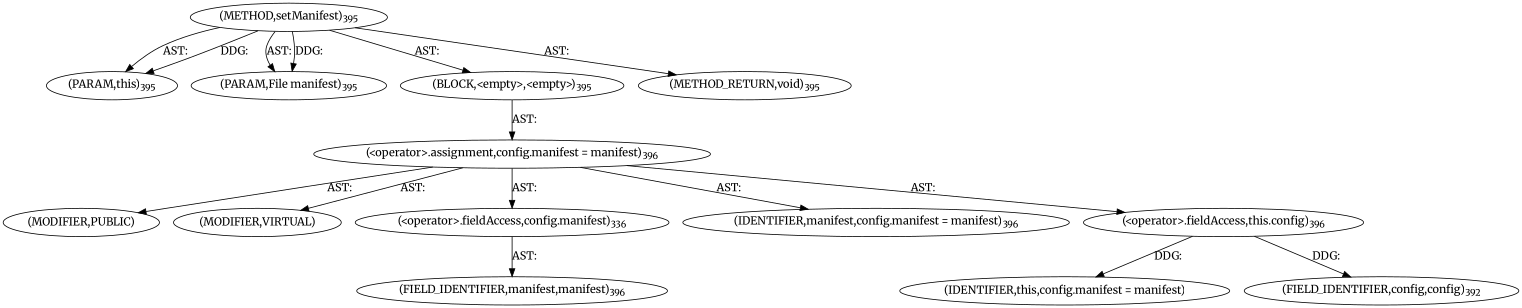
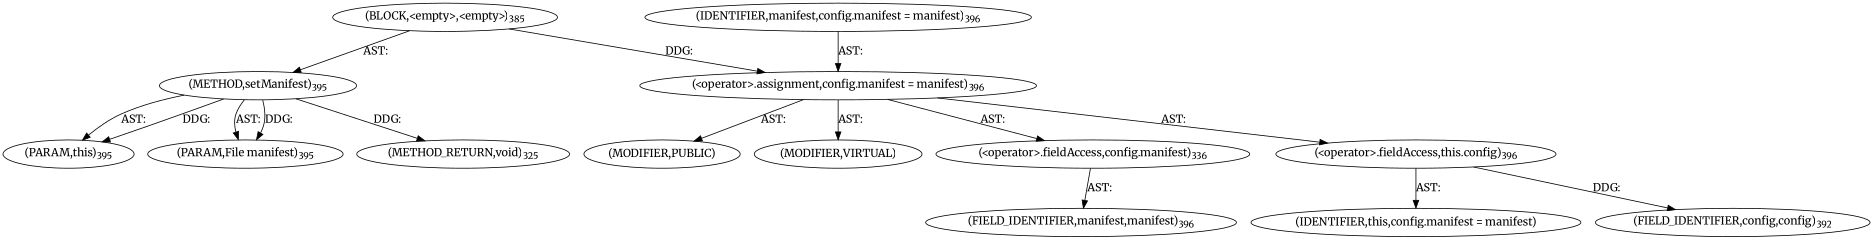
  digraph {
    fontname=Merriweather
    node [fontname=Merriweather]
    edge [fontname=Merriweather]
    n1 [label=<(METHOD,setManifest)<SUB>395</SUB>>]
    n2 [label=<(PARAM,this)<SUB>395</SUB>>]
    n3 [label=<(PARAM,File manifest)<SUB>395</SUB>>]
-   n4 [label=<(BLOCK,&lt;empty&gt;,&lt;empty&gt;)<SUB>395</SUB>>]
-   n5 [label=<(METHOD_RETURN,void)<SUB>395</SUB>>]
+   n4 [label=<(BLOCK,&lt;empty&gt;,&lt;empty&gt;)<SUB>385</SUB>>]
+   n5 [label=<(METHOD_RETURN,void)<SUB>325</SUB>>]
    n6 [label=<(&lt;operator&gt;.assignment,config.manifest = manifest)<SUB>396</SUB>>]
    n7 [label=<(MODIFIER,PUBLIC)>]
    n8 [label=<(MODIFIER,VIRTUAL)>]
    n9 [label=<(&lt;operator&gt;.fieldAccess,config.manifest)<SUB>336</SUB>>]
    n10 [label=<(IDENTIFIER,manifest,config.manifest = manifest)<SUB>396</SUB>>]
    n11 [label=<(&lt;operator&gt;.fieldAccess,this.config)<SUB>396</SUB>>]
    n12 [label=<(FIELD_IDENTIFIER,manifest,manifest)<SUB>396</SUB>>]
    n13 [label=<(IDENTIFIER,this,config.manifest = manifest)>]
    n14 [label=<(FIELD_IDENTIFIER,config,config)<SUB>392</SUB>>]
    n1 -> n2 [label="AST: "]
    n1 -> n2 [label="DDG: "]
    n1 -> n3 [label="AST: "]
    n1 -> n3 [label="DDG: "]
-   n1 -> n4 [label="AST: "]
-   n1 -> n5 [label="AST: "]
-   n4 -> n6 [label="AST: "]
+   n4 -> n1 [label="AST: "]
+   n1 -> n5 [label="DDG: "]
+   n4 -> n6 [label="DDG: "]
    n6 -> n7 [label="AST: "]
    n6 -> n8 [label="AST: "]
    n6 -> n9 [label="AST: "]
-   n6 -> n10 [label="AST: "]
+   n10 -> n6 [label="AST: "]
    n6 -> n11 [label="AST: "]
    n9 -> n12 [label="AST: "]
-   n11 -> n13 [label="DDG: "]
+   n11 -> n13 [label="AST: "]
    n11 -> n14 [label="DDG: "]
  }
